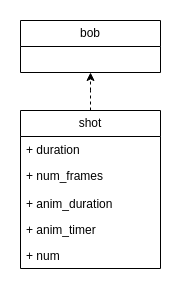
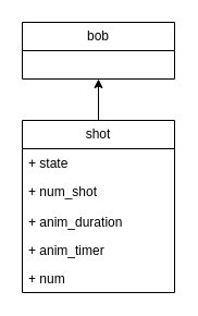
  <mxCell id="0" />
  <mxCell id="1" parent="0" />
  <mxCell id="2" value="bob" style="swimlane;fontStyle=0;childLayout=stackLayout;horizontal=1;startSize=26;fillColor=none;horizontalStack=0;resizeParent=1;resizeParentMax=0;resizeLast=0;collapsible=1;marginBottom=0;whiteSpace=wrap;html=1;" vertex="1" parent="1"><mxGeometry x="20" y="20" width="140" height="52" as="geometry" /></mxCell>
- <mxCell id="3" style="edgeStyle=orthogonalEdgeStyle;rounded=0;orthogonalLoop=1;jettySize=auto;html=1;dashed=1;" edge="1" parent="1" source="4" target="2"><mxGeometry relative="1" as="geometry" /></mxCell>
+ <mxCell id="3" style="edgeStyle=orthogonalEdgeStyle;rounded=0;orthogonalLoop=1;jettySize=auto;html=1;" edge="1" parent="1" source="4" target="2"><mxGeometry relative="1" as="geometry" /></mxCell>
  <mxCell id="4" value="shot" style="swimlane;fontStyle=0;childLayout=stackLayout;horizontal=1;startSize=26;fillColor=none;horizontalStack=0;resizeParent=1;resizeParentMax=0;resizeLast=0;collapsible=1;marginBottom=0;whiteSpace=wrap;html=1;" vertex="1" parent="1"><mxGeometry x="20" y="110" width="140" height="158" as="geometry"><mxRectangle x="340" y="210" width="60" height="30" as="alternateBounds" /></mxGeometry></mxCell>
- <mxCell id="5" value="+ duration" style="text;strokeColor=none;fillColor=none;align=left;verticalAlign=top;spacingLeft=4;spacingRight=4;overflow=hidden;rotatable=0;points=[[0,0.5],[1,0.5]];portConstraint=eastwest;whiteSpace=wrap;html=1;" vertex="1" parent="4"><mxGeometry y="26" width="140" height="26" as="geometry" /></mxCell>
- <mxCell id="6" value="+ num_frames" style="text;strokeColor=none;fillColor=none;align=left;verticalAlign=top;spacingLeft=4;spacingRight=4;overflow=hidden;rotatable=0;points=[[0,0.5],[1,0.5]];portConstraint=eastwest;whiteSpace=wrap;html=1;" vertex="1" parent="4"><mxGeometry y="52" width="140" height="28" as="geometry" /></mxCell>
+ <mxCell id="5" value="+ state" style="text;strokeColor=none;fillColor=none;align=left;verticalAlign=top;spacingLeft=4;spacingRight=4;overflow=hidden;rotatable=0;points=[[0,0.5],[1,0.5]];portConstraint=eastwest;whiteSpace=wrap;html=1;" vertex="1" parent="4"><mxGeometry y="26" width="140" height="26" as="geometry" /></mxCell>
+ <mxCell id="6" value="+ num_shot" style="text;strokeColor=none;fillColor=none;align=left;verticalAlign=top;spacingLeft=4;spacingRight=4;overflow=hidden;rotatable=0;points=[[0,0.5],[1,0.5]];portConstraint=eastwest;whiteSpace=wrap;html=1;" vertex="1" parent="4"><mxGeometry y="52" width="140" height="28" as="geometry" /></mxCell>
  <mxCell id="7" value="+ anim_duration" style="text;strokeColor=none;fillColor=none;align=left;verticalAlign=top;spacingLeft=4;spacingRight=4;overflow=hidden;rotatable=0;points=[[0,0.5],[1,0.5]];portConstraint=eastwest;whiteSpace=wrap;html=1;" vertex="1" parent="4"><mxGeometry y="80" width="140" height="26" as="geometry" /></mxCell>
  <mxCell id="8" value="+ anim_timer" style="text;strokeColor=none;fillColor=none;align=left;verticalAlign=top;spacingLeft=4;spacingRight=4;overflow=hidden;rotatable=0;points=[[0,0.5],[1,0.5]];portConstraint=eastwest;whiteSpace=wrap;html=1;" vertex="1" parent="4"><mxGeometry y="106" width="140" height="26" as="geometry" /></mxCell>
  <mxCell id="9" value="+ num" style="text;strokeColor=none;fillColor=none;align=left;verticalAlign=top;spacingLeft=4;spacingRight=4;overflow=hidden;rotatable=0;points=[[0,0.5],[1,0.5]];portConstraint=eastwest;whiteSpace=wrap;html=1;" vertex="1" parent="4"><mxGeometry y="132" width="140" height="26" as="geometry" /></mxCell>
